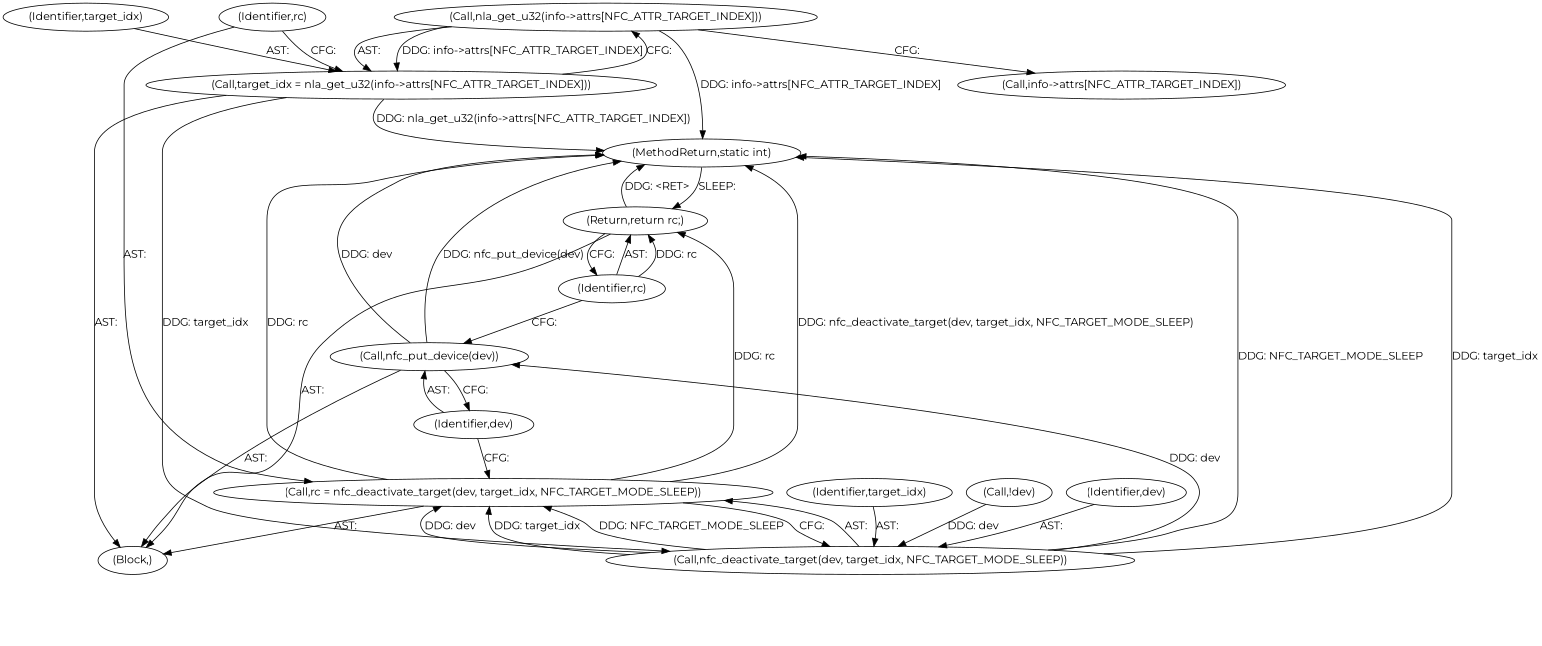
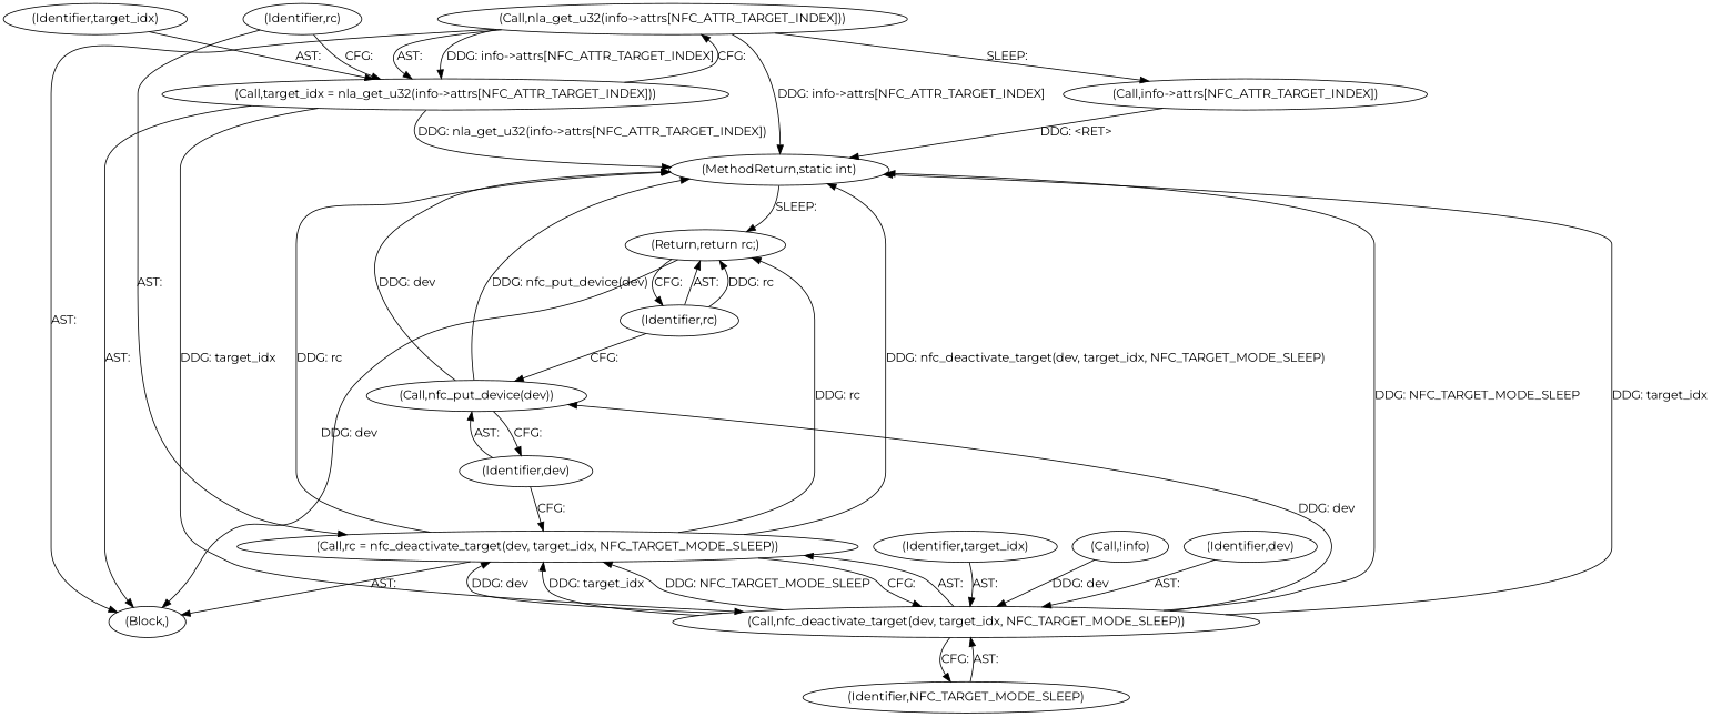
  digraph {
    fontname=Montserrat
    node [fontname=Montserrat]
    edge [fontname=Montserrat]
    n1 [label="(Call,nla_get_u32(info->attrs[NFC_ATTR_TARGET_INDEX]))"]
    n2 [label="(Call,target_idx = nla_get_u32(info->attrs[NFC_ATTR_TARGET_INDEX]))"]
    n3 [label="(MethodReturn,static int)"]
    n4 [label="(Call,info->attrs[NFC_ATTR_TARGET_INDEX])"]
    n5 [label="(Call,nfc_deactivate_target(dev, target_idx, NFC_TARGET_MODE_SLEEP))"]
    n6 [label="(Block,)"]
    n7 [label="(Return,return rc;)"]
    n8 [label="(Call,rc = nfc_deactivate_target(dev, target_idx, NFC_TARGET_MODE_SLEEP))"]
    n9 [label="(Call,nfc_put_device(dev))"]
+   n10 [label="(Identifier,NFC_TARGET_MODE_SLEEP)"]
    n11 [label="(Identifier,dev)"]
    n12 [label="(Identifier,rc)"]
    n13 [label="(Identifier,target_idx)"]
    n14 [label="(Identifier,rc)"]
-   n15 [label="(Call,!dev)"]
+   n15 [label="(Call,!info)"]
    n16 [label="(Identifier,dev)"]
    n17 [label="(Identifier,target_idx)"]
    n1 -> n2 [label="AST: "]
    n1 -> n2 [label="DDG: info->attrs[NFC_ATTR_TARGET_INDEX]"]
    n1 -> n3 [label="DDG: info->attrs[NFC_ATTR_TARGET_INDEX]"]
-   n1 -> n4 [label="CFG: "]
+   n1 -> n4 [label="SLEEP: "]
    n2 -> n1 [label="CFG: "]
    n2 -> n3 [label="DDG: nla_get_u32(info->attrs[NFC_ATTR_TARGET_INDEX])"]
    n2 -> n5 [label="DDG: target_idx"]
    n2 -> n6 [label="AST: "]
    n3 -> n7 [label="SLEEP: "]
    n5 -> n3 [label="DDG: NFC_TARGET_MODE_SLEEP"]
    n5 -> n3 [label="DDG: target_idx"]
    n5 -> n8 [label="AST: "]
    n5 -> n8 [label="DDG: dev"]
    n5 -> n8 [label="DDG: target_idx"]
    n5 -> n8 [label="DDG: NFC_TARGET_MODE_SLEEP"]
    n5 -> n9 [label="DDG: dev"]
-   n7 -> n3 [label="DDG: <RET>"]
-   n7 -> n6 [label="AST: "]
+   n5 -> n10 [label="CFG: "]
+   n4 -> n3 [label="DDG: <RET>"]
+   n7 -> n6 [label="DDG: dev"]
    n7 -> n12 [label="CFG: "]
    n8 -> n3 [label="DDG: nfc_deactivate_target(dev, target_idx, NFC_TARGET_MODE_SLEEP)"]
    n8 -> n3 [label="DDG: rc"]
    n8 -> n5 [label="CFG: "]
    n8 -> n6 [label="AST: "]
    n8 -> n7 [label="DDG: rc"]
    n9 -> n3 [label="DDG: dev"]
    n9 -> n3 [label="DDG: nfc_put_device(dev)"]
-   n9 -> n6 [label="AST: "]
+   n1 -> n6 [label="AST: "]
    n9 -> n11 [label="CFG: "]
+   n10 -> n5 [label="AST: "]
    n11 -> n8 [label="CFG: "]
    n11 -> n9 [label="AST: "]
    n12 -> n7 [label="AST: "]
    n12 -> n7 [label="DDG: rc"]
    n12 -> n9 [label="CFG: "]
    n13 -> n5 [label="AST: "]
    n14 -> n2 [label="CFG: "]
    n14 -> n8 [label="AST: "]
    n15 -> n5 [label="DDG: dev"]
    n16 -> n5 [label="AST: "]
    n17 -> n2 [label="AST: "]
  }
